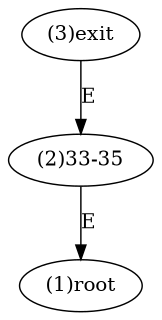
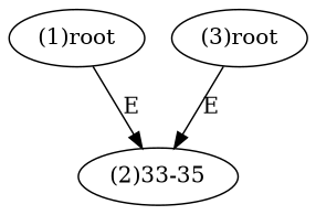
  digraph {
    n1 [label="(1)root"]
    n2 [label="(2)33-35"]
-   n3 [label="(3)exit"]
-   n2 -> n1 [label=E]
+   n3 [label="(3)root"]
+   n1 -> n2 [label=E]
    n3 -> n2 [label=E]
  }
